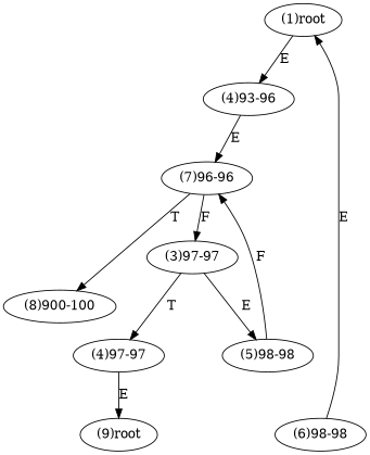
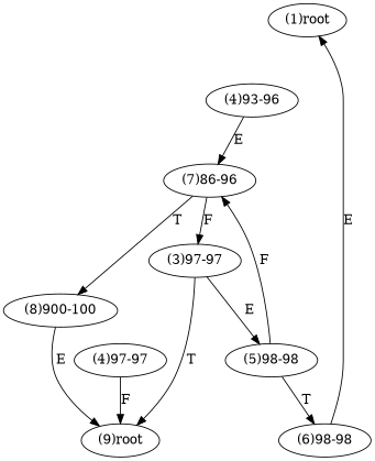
  digraph {
    fontname="DejaVu Serif"
    node [fontname="DejaVu Serif"]
    edge [fontname="DejaVu Serif"]
    n1 [label="(1)root"]
    n2 [label="(4)93-96"]
-   n3 [label="(7)96-96"]
+   n3 [label="(7)86-96"]
    n4 [label="(3)97-97"]
    n5 [label="(8)900-100"]
    n6 [label="(4)97-97"]
    n7 [label="(5)98-98"]
    n8 [label="(9)root"]
    n9 [label="(6)98-98"]
-   n1 -> n2 [label=E]
    n2 -> n3 [label=E]
    n3 -> n4 [label=F]
    n3 -> n5 [label=T]
-   n4 -> n6 [label=T]
+   n4 -> n8 [label=T]
    n4 -> n7 [label=E]
-   n6 -> n8 [label=E]
+   n5 -> n8 [label=E]
+   n6 -> n8 [label=F]
    n7 -> n3 [label=F]
+   n7 -> n9 [label=T]
    n9 -> n1 [label=E]
  }
